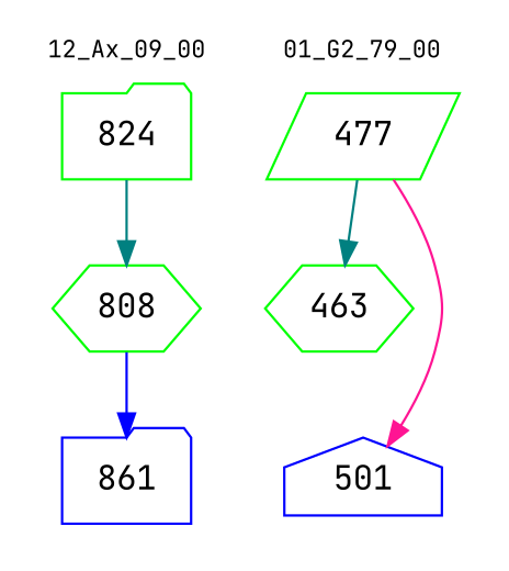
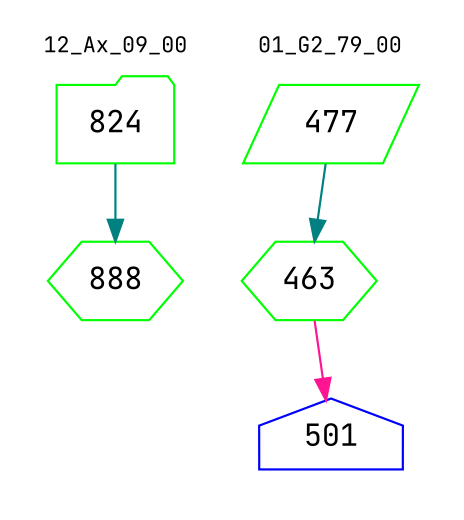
  digraph {
    fontname="JetBrains Mono"
    node [color=green fontname="JetBrains Mono" shape=folder]
    edge [color=teal fontname="JetBrains Mono"]
    n1 [label=824]
-   n2 [label=808 shape=hexagon]
-   n3 [color=blue label=861]
+   n2 [label=888 shape=hexagon]
    n4 [label=477 shape=parallelogram]
    n5 [label=463 shape=hexagon]
    n6 [color=blue label=501 shape=house]
    subgraph cluster_1 {
      color=white
      fontsize=10
      label="12_Ax_09_00"
      n1
      n2
-     n3
    }
    subgraph cluster_2 {
      color=white
      fontsize=10
      label="01_G2_79_00"
      n4
      n5
      n6
    }
    n1 -> n2
-   n2 -> n3 [color=blue]
    n4 -> n5
-   n4 -> n6 [color=deeppink]
+   n5 -> n6 [color=deeppink]
  }
